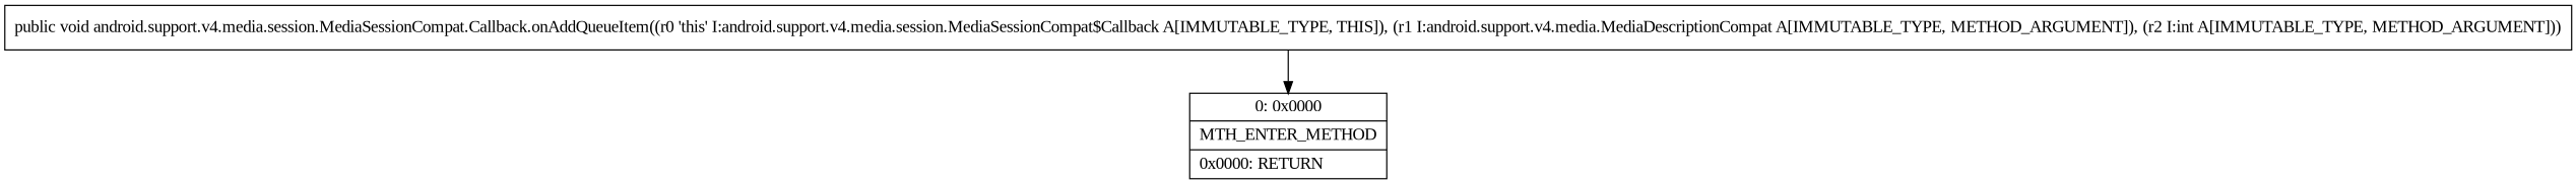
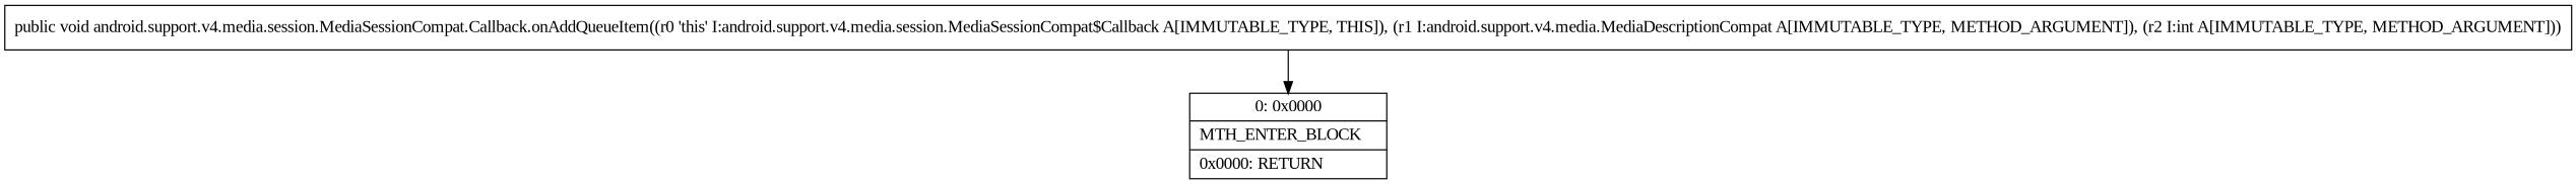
  digraph {
    fontname="Liberation Serif"
    node [shape=record fontname="Liberation Serif"]
-   n1 [label="{0\:\ 0x0000|MTH_ENTER_METHOD\l|0x0000: RETURN   \l}"]
+   n1 [label="{0\:\ 0x0000|MTH_ENTER_BLOCK\l|0x0000: RETURN   \l}"]
    n2 [label="{public void android.support.v4.media.session.MediaSessionCompat.Callback.onAddQueueItem((r0 'this' I:android.support.v4.media.session.MediaSessionCompat$Callback A[IMMUTABLE_TYPE, THIS]), (r1 I:android.support.v4.media.MediaDescriptionCompat A[IMMUTABLE_TYPE, METHOD_ARGUMENT]), (r2 I:int A[IMMUTABLE_TYPE, METHOD_ARGUMENT])) }"]
    n2 -> n1 [fontname="Liberation Serif"]
  }
